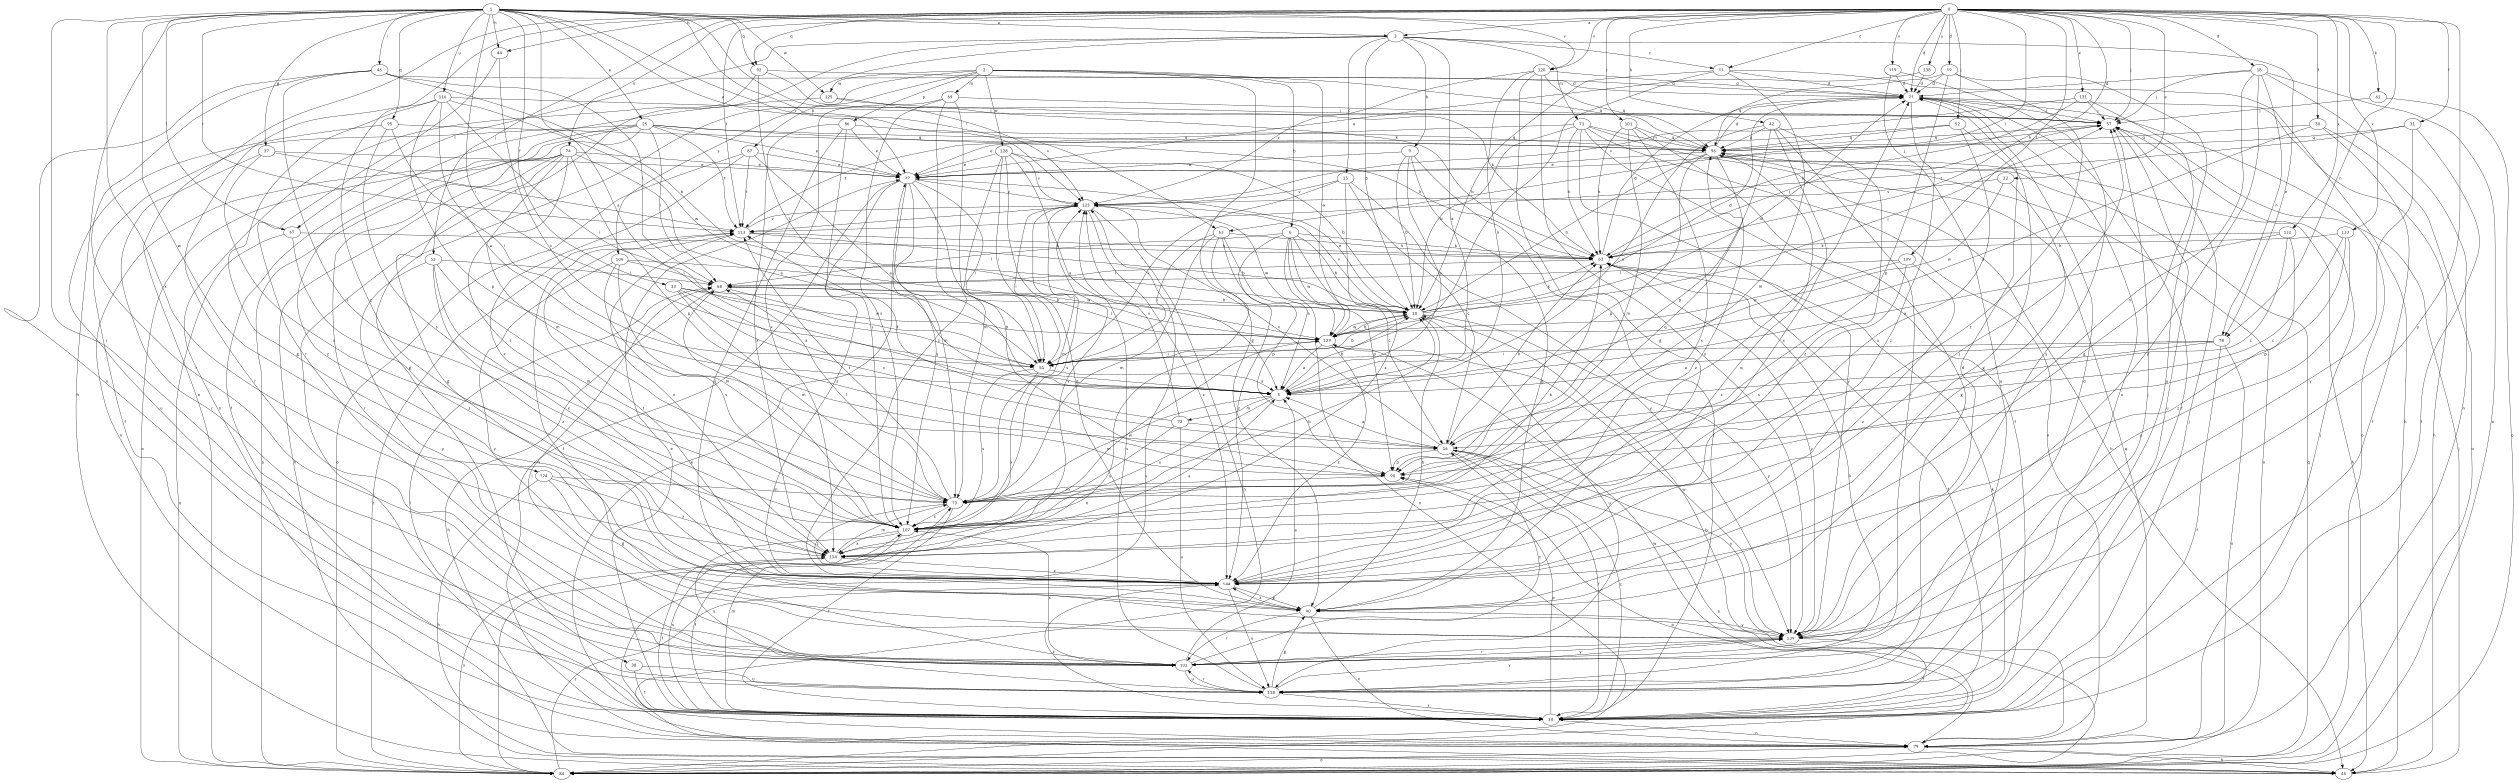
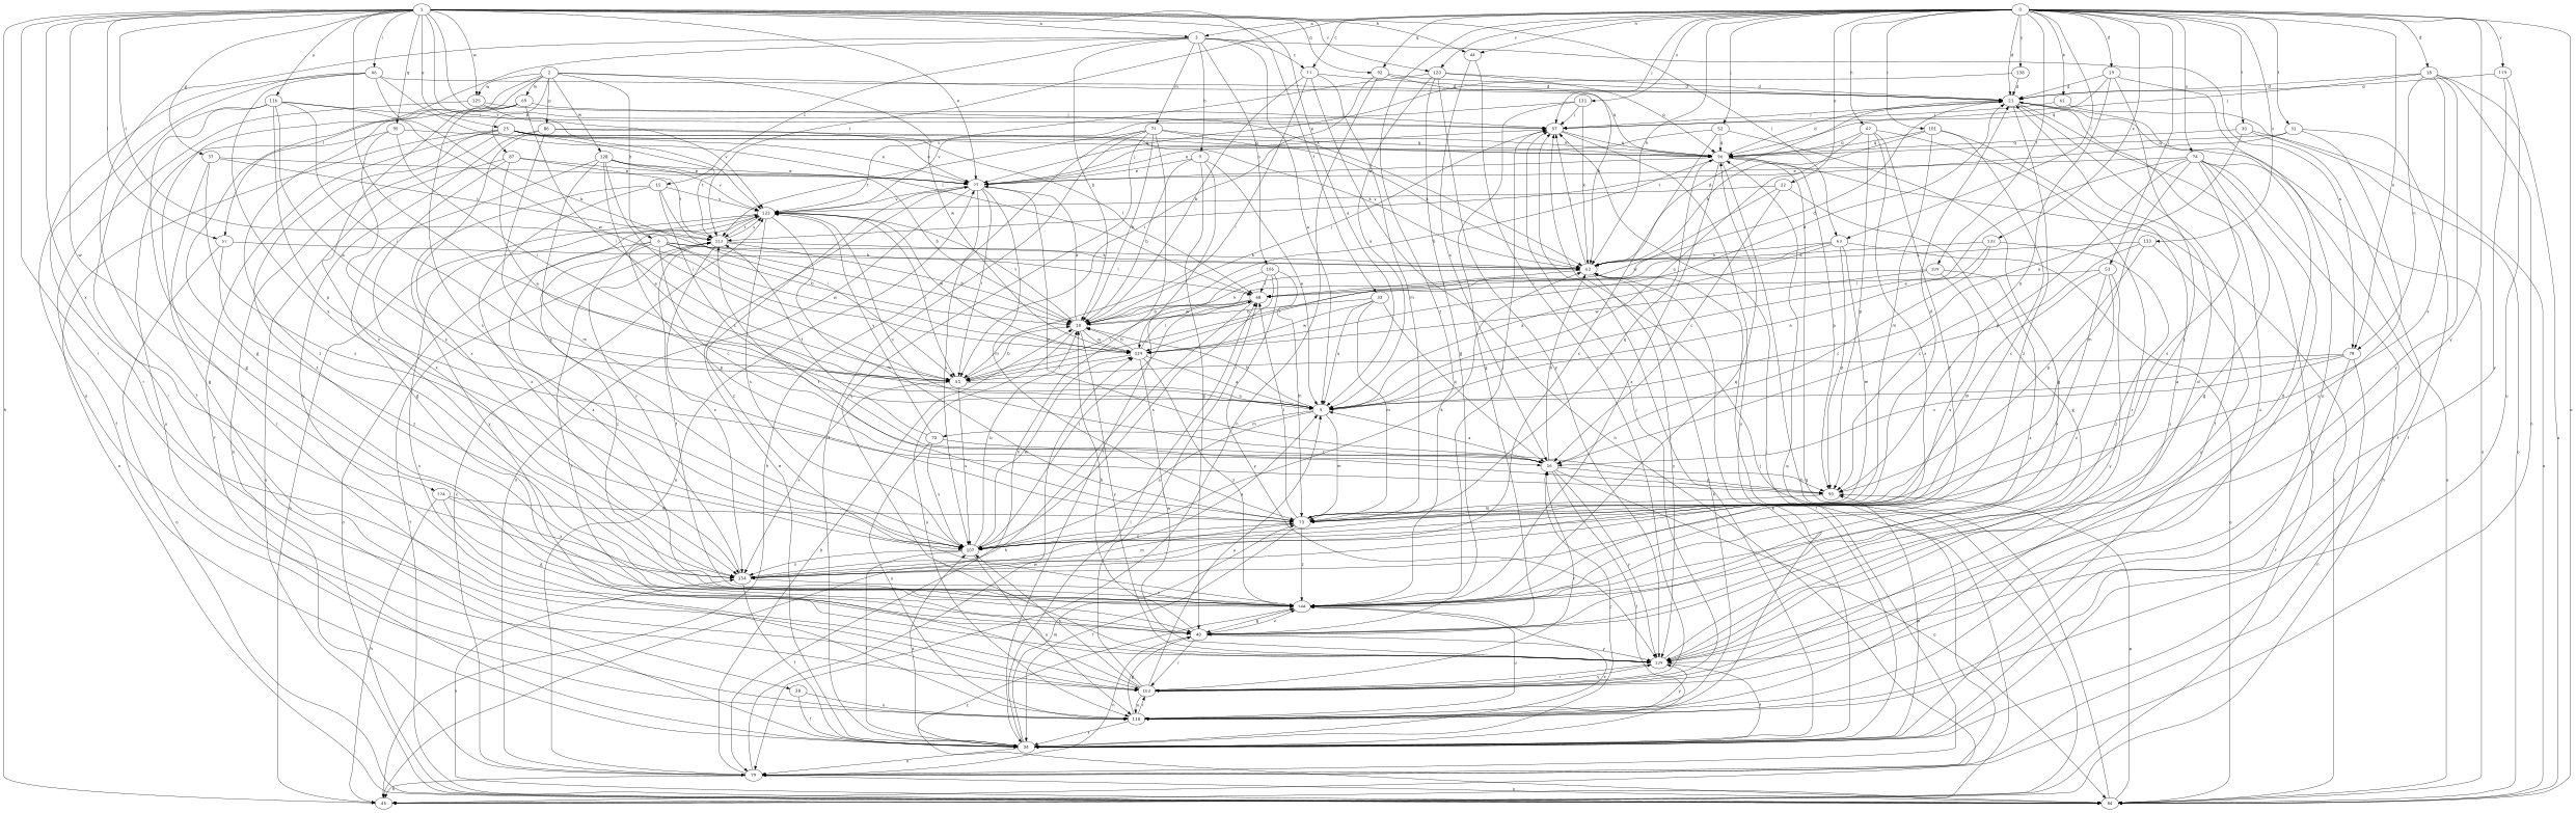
  strict digraph {
    fontname="IBM Plex Sans"
    node [fontname="IBM Plex Sans"]
    edge [fontname="IBM Plex Sans"]
    0
    3
    11
    18
    19
    21
    22
    30
    31
    42
    44
    52
    53
    57
    61
    62
    63
    74
    78
    84
    92
    101
    109
    113
    119
    120
    131
    132
    133
    138
    139
    144
    5
    67
    9
    10
    15
    34
    71
    106
    45
    51
    73
    107
    79
    96
    90
    118
    123
    40
    129
    16
    102
    134
    27
    68
    1
    25
    33
    37
    46
    95
    116
    124
    125
    72
    2
    6
    38
    69
    86
    87
    128
    0 -> 3 [label=a]
    0 -> 11 [label=c]
    0 -> 18 [label=d]
    0 -> 19 [label=d]
    0 -> 21 [label=d]
    0 -> 22 [label=e]
    0 -> 30 [label=f]
    0 -> 31 [label=f]
    0 -> 42 [label=h]
    0 -> 44 [label=h]
    0 -> 52 [label=j]
    0 -> 53 [label=j]
    0 -> 57 [label=j]
    0 -> 61 [label=k]
    0 -> 62 [label=k]
    0 -> 63 [label=l]
    0 -> 74 [label=n]
    0 -> 78 [label=n]
    0 -> 84 [label=o]
    0 -> 92 [label=q]
    0 -> 101 [label=r]
    0 -> 109 [label=t]
    0 -> 113 [label=t]
    0 -> 119 [label=v]
    0 -> 120 [label=v]
    0 -> 131 [label=x]
    0 -> 132 [label=x]
    0 -> 133 [label=x]
    0 -> 138 [label=y]
    0 -> 139 [label=y]
    0 -> 144 [label=z]
    3 -> 11 [label=c]
    3 -> 78 [label=n]
    3 -> 5 [label=a]
    3 -> 67 [label=l]
    3 -> 9 [label=b]
    3 -> 10 [label=b]
    3 -> 15 [label=c]
    3 -> 34 [label=f]
    3 -> 71 [label=m]
    3 -> 106 [label=s]
    11 -> 21 [label=d]
    11 -> 10 [label=b]
    11 -> 45 [label=h]
    11 -> 51 [label=i]
    11 -> 73 [label=m]
    18 -> 21 [label=d]
    18 -> 57 [label=j]
    18 -> 78 [label=n]
    18 -> 84 [label=o]
    18 -> 139 [label=y]
    18 -> 107 [label=s]
    18 -> 79 [label=n]
    19 -> 21 [label=d]
    19 -> 144 [label=z]
    19 -> 96 [label=q]
    19 -> 90 [label=p]
    19 -> 118 [label=u]
    21 -> 57 [label=j]
    21 -> 84 [label=o]
    21 -> 144 [label=z]
    21 -> 34 [label=f]
    21 -> 45 [label=h]
    21 -> 118 [label=u]
    22 -> 123 [label=v]
    22 -> 40 [label=g]
    22 -> 129 [label=w]
+   22 -> 16 [label=c]
    30 -> 84 [label=o]
    30 -> 5 [label=a]
    30 -> 34 [label=f]
    30 -> 96 [label=q]
    31 -> 113 [label=t]
    31 -> 139 [label=y]
    31 -> 34 [label=f]
    31 -> 96 [label=q]
    42 -> 144 [label=z]
    42 -> 5 [label=a]
    42 -> 96 [label=q]
    42 -> 90 [label=p]
    42 -> 102 [label=r]
    42 -> 134 [label=x]
    44 -> 16 [label=c]
    44 -> 102 [label=r]
    52 -> 96 [label=q]
    52 -> 40 [label=g]
    52 -> 134 [label=x]
    52 -> 27 [label=e]
    53 -> 139 [label=y]
    53 -> 144 [label=z]
    53 -> 73 [label=m]
    53 -> 134 [label=x]
    53 -> 68 [label=l]
    57 -> 96 [label=q]
    57 -> 118 [label=u]
    61 -> 57 [label=j]
    61 -> 84 [label=o]
    62 -> 21 [label=d]
    62 -> 57 [label=j]
    62 -> 139 [label=y]
    62 -> 34 [label=f]
    62 -> 68 [label=l]
    63 -> 62 [label=k]
    63 -> 84 [label=o]
    63 -> 5 [label=a]
    63 -> 51 [label=i]
    63 -> 73 [label=m]
    63 -> 90 [label=p]
    74 -> 84 [label=o]
    74 -> 5 [label=a]
    74 -> 45 [label=h]
    74 -> 73 [label=m]
    74 -> 107 [label=s]
    74 -> 90 [label=p]
    74 -> 40 [label=g]
    74 -> 102 [label=r]
    74 -> 27 [label=e]
    78 -> 5 [label=a]
    78 -> 34 [label=f]
    78 -> 51 [label=i]
    78 -> 79 [label=n]
    78 -> 16 [label=c]
    84 -> 113 [label=t]
    84 -> 144 [label=z]
    84 -> 96 [label=q]
    84 -> 90 [label=p]
    84 -> 134 [label=x]
    92 -> 21 [label=d]
    92 -> 62 [label=k]
    92 -> 51 [label=i]
    92 -> 79 [label=n]
    101 -> 62 [label=k]
    101 -> 73 [label=m]
    101 -> 96 [label=q]
    101 -> 118 [label=u]
    101 -> 134 [label=x]
    109 -> 144 [label=z]
    109 -> 107 [label=s]
    109 -> 129 [label=w]
    109 -> 68 [label=l]
    113 -> 62 [label=k]
    113 -> 10 [label=b]
    113 -> 123 [label=v]
    113 -> 134 [label=x]
    119 -> 21 [label=d]
    119 -> 139 [label=y]
    119 -> 118 [label=u]
    120 -> 21 [label=d]
    120 -> 139 [label=y]
    120 -> 5 [label=a]
    120 -> 96 [label=q]
    120 -> 123 [label=v]
    120 -> 40 [label=g]
    131 -> 57 [label=j]
    131 -> 62 [label=k]
    131 -> 123 [label=v]
    131 -> 40 [label=g]
    132 -> 62 [label=k]
    132 -> 144 [label=z]
    132 -> 5 [label=a]
    132 -> 16 [label=c]
    133 -> 62 [label=k]
    133 -> 139 [label=y]
    133 -> 90 [label=p]
    133 -> 16 [label=c]
    138 -> 21 [label=d]
    138 -> 27 [label=e]
    139 -> 21 [label=d]
    139 -> 34 [label=f]
    139 -> 102 [label=r]
    144 -> 57 [label=j]
    144 -> 113 [label=t]
    144 -> 96 [label=q]
    144 -> 118 [label=u]
    144 -> 40 [label=g]
    5 -> 10 [label=b]
    5 -> 73 [label=m]
    5 -> 107 [label=s]
    5 -> 72 [label=m]
    67 -> 62 [label=k]
    67 -> 84 [label=o]
    67 -> 144 [label=z]
    9 -> 5 [label=a]
    9 -> 10 [label=b]
    9 -> 34 [label=f]
    9 -> 40 [label=g]
    9 -> 27 [label=e]
    10 -> 21 [label=d]
    10 -> 57 [label=j]
    10 -> 62 [label=k]
    10 -> 139 [label=y]
    10 -> 118 [label=u]
    10 -> 123 [label=v]
    10 -> 129 [label=w]
    10 -> 27 [label=e]
    15 -> 139 [label=y]
    15 -> 51 [label=i]
    15 -> 123 [label=v]
    15 -> 16 [label=c]
    15 -> 134 [label=x]
    34 -> 57 [label=j]
    34 -> 62 [label=k]
    34 -> 144 [label=z]
    34 -> 73 [label=m]
    34 -> 107 [label=s]
    34 -> 79 [label=n]
    34 -> 90 [label=p]
    34 -> 16 [label=c]
    34 -> 27 [label=e]
    34 -> 68 [label=l]
    71 -> 62 [label=k]
    71 -> 113 [label=t]
    71 -> 139 [label=y]
    71 -> 10 [label=b]
    71 -> 34 [label=f]
    71 -> 45 [label=h]
    71 -> 79 [label=n]
    71 -> 96 [label=m]
    106 -> 139 [label=y]
    106 -> 73 [label=m]
    106 -> 107 [label=s]
    106 -> 129 [label=w]
    106 -> 68 [label=l]
    45 -> 57 [label=j]
    51 -> 5 [label=a]
    51 -> 10 [label=b]
    51 -> 107 [label=s]
    51 -> 134 [label=x]
    73 -> 21 [label=d]
    73 -> 113 [label=t]
    73 -> 144 [label=z]
    73 -> 34 [label=f]
    73 -> 107 [label=s]
    73 -> 96 [label=q]
    73 -> 68 [label=l]
    107 -> 62 [label=k]
    107 -> 10 [label=b]
    107 -> 34 [label=f]
    107 -> 118 [label=u]
    107 -> 129 [label=w]
    107 -> 134 [label=x]
    107 -> 68 [label=l]
    79 -> 57 [label=j]
    79 -> 84 [label=o]
    79 -> 10 [label=b]
    79 -> 45 [label=h]
    79 -> 96 [label=q]
    79 -> 123 [label=v]
    79 -> 129 [label=w]
    79 -> 27 [label=e]
    96 -> 21 [label=d]
    96 -> 84 [label=o]
    96 -> 144 [label=z]
    96 -> 10 [label=b]
    96 -> 45 [label=h]
    96 -> 90 [label=p]
    96 -> 27 [label=e]
    90 -> 73 [label=m]
    118 -> 62 [label=k]
    118 -> 139 [label=y]
    118 -> 34 [label=f]
    118 -> 123 [label=v]
    118 -> 40 [label=g]
    118 -> 102 [label=r]
    123 -> 113 [label=t]
    123 -> 144 [label=z]
    123 -> 45 [label=h]
    123 -> 51 [label=i]
    123 -> 73 [label=m]
    123 -> 107 [label=s]
    123 -> 129 [label=w]
    40 -> 139 [label=y]
    40 -> 144 [label=z]
    40 -> 10 [label=b]
    40 -> 79 [label=n]
    40 -> 102 [label=r]
    129 -> 21 [label=d]
    129 -> 139 [label=w]
    129 -> 144 [label=z]
    129 -> 5 [label=a]
    129 -> 10 [label=b]
    129 -> 51 [label=i]
    129 -> 68 [label=l]
    16 -> 62 [label=k]
    16 -> 84 [label=o]
    16 -> 139 [label=y]
    16 -> 5 [label=a]
    16 -> 34 [label=f]
    16 -> 90 [label=p]
    16 -> 123 [label=v]
    102 -> 21 [label=d]
    102 -> 57 [label=j]
    102 -> 113 [label=t]
    102 -> 139 [label=y]
    102 -> 5 [label=a]
    102 -> 107 [label=s]
    102 -> 118 [label=u]
    102 -> 16 [label=c]
    102 -> 68 [label=l]
    134 -> 144 [label=z]
    134 -> 5 [label=a]
    134 -> 34 [label=f]
    134 -> 73 [label=m]
    134 -> 123 [label=v]
    27 -> 57 [label=j]
    27 -> 144 [label=z]
    27 -> 51 [label=i]
    27 -> 73 [label=m]
    27 -> 107 [label=s]
    27 -> 79 [label=n]
    27 -> 90 [label=p]
    27 -> 123 [label=v]
    68 -> 10 [label=b]
    68 -> 45 [label=h]
    68 -> 51 [label=i]
    1 -> 3 [label=a]
    1 -> 44 [label=h]
    1 -> 62 [label=k]
    1 -> 63 [label=l]
    1 -> 92 [label=q]
    1 -> 113 [label=t]
    1 -> 120 [label=v]
    1 -> 5 [label=a]
    1 -> 67 [label=l]
    1 -> 45 [label=h]
    1 -> 51 [label=i]
    1 -> 123 [label=v]
    1 -> 102 [label=r]
    1 -> 134 [label=x]
    1 -> 27 [label=e]
    1 -> 25 [label=e]
    1 -> 33 [label=f]
    1 -> 37 [label=g]
    1 -> 46 [label=i]
    1 -> 95 [label=q]
    1 -> 116 [label=u]
    1 -> 124 [label=w]
    1 -> 125 [label=w]
    25 -> 62 [label=k]
    25 -> 84 [label=o]
    25 -> 113 [label=t]
    25 -> 144 [label=z]
    25 -> 34 [label=f]
    25 -> 79 [label=n]
    25 -> 96 [label=q]
    25 -> 27 [label=e]
    25 -> 68 [label=l]
    33 -> 5 [label=a]
    33 -> 10 [label=b]
    33 -> 73 [label=m]
    33 -> 129 [label=w]
    33 -> 16 [label=c]
    37 -> 113 [label=t]
    37 -> 107 [label=s]
    37 -> 102 [label=r]
    37 -> 27 [label=e]
    46 -> 21 [label=d]
    46 -> 10 [label=b]
    46 -> 107 [label=s]
    46 -> 118 [label=u]
    46 -> 102 [label=r]
    46 -> 68 [label=l]
    95 -> 51 [label=i]
    95 -> 107 [label=s]
    95 -> 96 [label=q]
    95 -> 118 [label=u]
    116 -> 57 [label=j]
    116 -> 5 [label=a]
    116 -> 51 [label=i]
    116 -> 90 [label=p]
    116 -> 40 [label=g]
    116 -> 129 [label=w]
    116 -> 102 [label=r]
    124 -> 45 [label=h]
    124 -> 73 [label=m]
    124 -> 40 [label=g]
    124 -> 134 [label=x]
    125 -> 57 [label=j]
    125 -> 34 [label=f]
    125 -> 123 [label=v]
    72 -> 113 [label=t]
    72 -> 107 [label=s]
    72 -> 118 [label=u]
    72 -> 123 [label=v]
    72 -> 16 [label=c]
    2 -> 96 [label=q]
    2 -> 40 [label=g]
    2 -> 129 [label=w]
    2 -> 125 [label=w]
    2 -> 6 [label=b]
    2 -> 38 [label=g]
    2 -> 69 [label=m]
    2 -> 86 [label=p]
    2 -> 87 [label=p]
    2 -> 128 [label=w]
    6 -> 62 [label=k]
    6 -> 84 [label=o]
    6 -> 144 [label=z]
    6 -> 10 [label=b]
    6 -> 90 [label=p]
    6 -> 129 [label=w]
    6 -> 16 [label=c]
    6 -> 68 [label=l]
    38 -> 34 [label=f]
    38 -> 118 [label=u]
    69 -> 57 [label=j]
    69 -> 144 [label=z]
    69 -> 51 [label=i]
    69 -> 107 [label=s]
    69 -> 134 [label=x]
    86 -> 139 [label=y]
    86 -> 107 [label=s]
    86 -> 96 [label=q]
    86 -> 134 [label=x]
    86 -> 27 [label=e]
    87 -> 84 [label=o]
    87 -> 113 [label=t]
    87 -> 5 [label=a]
    87 -> 134 [label=x]
    87 -> 27 [label=e]
    128 -> 5 [label=a]
    128 -> 10 [label=b]
    128 -> 51 [label=i]
    128 -> 73 [label=m]
    128 -> 123 [label=v]
    128 -> 40 [label=g]
    128 -> 27 [label=e]
  }
